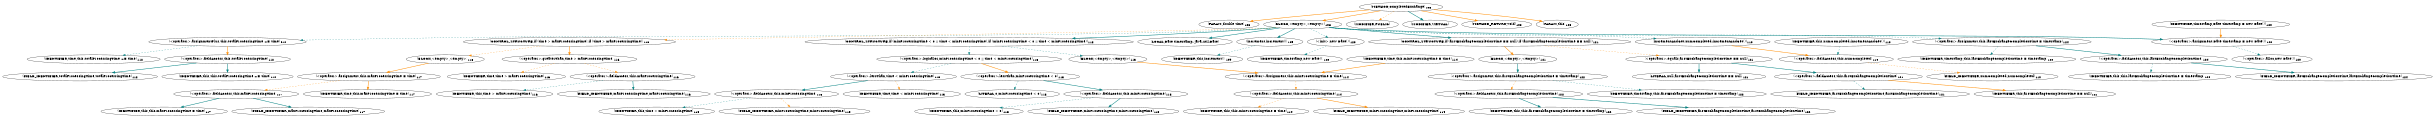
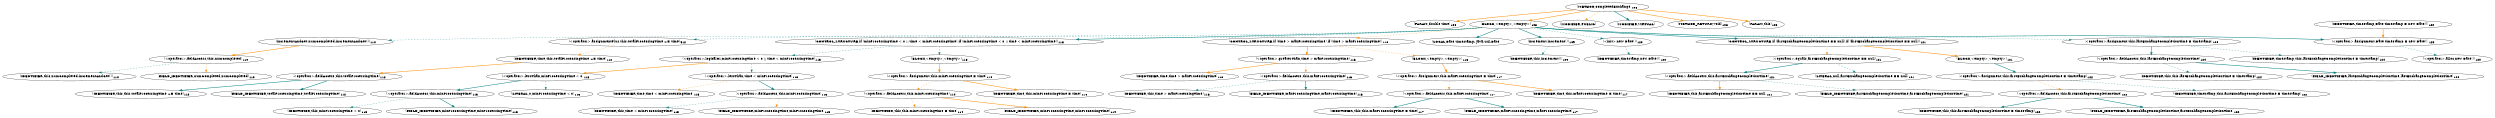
  digraph {
    edge [color=teal style=bold]
    n1 [label=<(METHOD,completedExchange)<SUB>108</SUB>>]
    n2 [label=<(PARAM,this)<SUB>108</SUB>>]
    n3 [label=<(PARAM,double time)<SUB>108</SUB>>]
    n4 [label=<(BLOCK,&lt;empty&gt;,&lt;empty&gt;)<SUB>108</SUB>>]
    n5 [label=<(MODIFIER,PUBLIC)>]
    n6 [label=<(MODIFIER,VIRTUAL)>]
    n7 [label=<(METHOD_RETURN,void)<SUB>108</SUB>>]
    n8 [label=<(increment,increment())<SUB>109</SUB>>]
    n9 [label=<(incrementAndGet,numCompleted.incrementAndGet())<SUB>110</SUB>>]
    n10 [label=<(&lt;operator&gt;.assignmentPlus,this.totalProcessingTime += time)<SUB>512</SUB>>]
    n11 [label=<(CONTROL_STRUCTURE,if (minProcessingTime &lt; 0 || time &lt; minProcessingTime),if (minProcessingTime &lt; 0 || time &lt; minProcessingTime))<SUB>113</SUB>>]
    n12 [label=<(CONTROL_STRUCTURE,if (time &gt; maxProcessingTime),if (time &gt; maxProcessingTime))<SUB>116</SUB>>]
    n13 [label=<(LOCAL,Date timestamp: java.util.Date)>]
    n14 [label=<(&lt;operator&gt;.assignment,Date timestamp = new Date())<SUB>120</SUB>>]
    n15 [label=<(&lt;init&gt;,new Date())<SUB>120</SUB>>]
    n16 [label=<(CONTROL_STRUCTURE,if (firstExchangeCompletionTime == null),if (firstExchangeCompletionTime == null))<SUB>121</SUB>>]
    n17 [label=<(&lt;operator&gt;.assignment,this.lastExchangeCompletionTime = timestamp)<SUB>124</SUB>>]
    n18 [label=<(IDENTIFIER,this,increment())<SUB>109</SUB>>]
    n19 [label=<(&lt;operator&gt;.fieldAccess,this.numCompleted)<SUB>110</SUB>>]
    n20 [label=<(&lt;operator&gt;.fieldAccess,this.totalProcessingTime)<SUB>112</SUB>>]
    n21 [label=<(IDENTIFIER,time,this.totalProcessingTime += time)<SUB>112</SUB>>]
    n22 [label=<(&lt;operator&gt;.logicalOr,minProcessingTime &lt; 0 || time &lt; minProcessingTime)<SUB>113</SUB>>]
    n23 [label=<(BLOCK,&lt;empty&gt;,&lt;empty&gt;)<SUB>113</SUB>>]
    n24 [label=<(&lt;operator&gt;.greaterThan,time &gt; maxProcessingTime)<SUB>116</SUB>>]
    n25 [label=<(BLOCK,&lt;empty&gt;,&lt;empty&gt;)<SUB>116</SUB>>]
    n26 [label=<(&lt;operator&gt;.alloc,new Date())<SUB>120</SUB>>]
    n27 [label=<(IDENTIFIER,timestamp,new Date())<SUB>120</SUB>>]
    n28 [label=<(&lt;operator&gt;.equals,firstExchangeCompletionTime == null)<SUB>121</SUB>>]
    n29 [label=<(BLOCK,&lt;empty&gt;,&lt;empty&gt;)<SUB>121</SUB>>]
    n30 [label=<(&lt;operator&gt;.fieldAccess,this.lastExchangeCompletionTime)<SUB>124</SUB>>]
    n31 [label=<(IDENTIFIER,timestamp,this.lastExchangeCompletionTime = timestamp)<SUB>124</SUB>>]
    n32 [label=<(IDENTIFIER,this,numCompleted.incrementAndGet())<SUB>110</SUB>>]
    n33 [label=<(FIELD_IDENTIFIER,numCompleted,numCompleted)<SUB>110</SUB>>]
    n34 [label=<(IDENTIFIER,this,this.totalProcessingTime += time)<SUB>112</SUB>>]
    n35 [label=<(FIELD_IDENTIFIER,totalProcessingTime,totalProcessingTime)<SUB>112</SUB>>]
    n36 [label=<(&lt;operator&gt;.lessThan,minProcessingTime &lt; 0)<SUB>113</SUB>>]
    n37 [label=<(&lt;operator&gt;.lessThan,time &lt; minProcessingTime)<SUB>113</SUB>>]
    n38 [label=<(&lt;operator&gt;.assignment,this.minProcessingTime = time)<SUB>114</SUB>>]
    n39 [label=<(&lt;operator&gt;.fieldAccess,this.minProcessingTime)<SUB>113</SUB>>]
    n40 [label=<(LITERAL,0,minProcessingTime &lt; 0)<SUB>113</SUB>>]
    n41 [label=<(IDENTIFIER,time,time &lt; minProcessingTime)<SUB>113</SUB>>]
    n42 [label=<(&lt;operator&gt;.fieldAccess,this.minProcessingTime)<SUB>113</SUB>>]
    n43 [label=<(IDENTIFIER,this,minProcessingTime &lt; 0)<SUB>113</SUB>>]
    n44 [label=<(FIELD_IDENTIFIER,minProcessingTime,minProcessingTime)<SUB>113</SUB>>]
    n45 [label=<(IDENTIFIER,this,time &lt; minProcessingTime)<SUB>113</SUB>>]
    n46 [label=<(FIELD_IDENTIFIER,minProcessingTime,minProcessingTime)<SUB>113</SUB>>]
    n47 [label=<(&lt;operator&gt;.fieldAccess,this.minProcessingTime)<SUB>114</SUB>>]
    n48 [label=<(IDENTIFIER,time,this.minProcessingTime = time)<SUB>114</SUB>>]
    n49 [label=<(IDENTIFIER,this,this.minProcessingTime = time)<SUB>114</SUB>>]
    n50 [label=<(FIELD_IDENTIFIER,minProcessingTime,minProcessingTime)<SUB>114</SUB>>]
    n51 [label=<(IDENTIFIER,time,time &gt; maxProcessingTime)<SUB>116</SUB>>]
    n52 [label=<(&lt;operator&gt;.fieldAccess,this.maxProcessingTime)<SUB>116</SUB>>]
    n53 [label=<(&lt;operator&gt;.assignment,this.maxProcessingTime = time)<SUB>117</SUB>>]
    n54 [label=<(IDENTIFIER,this,time &gt; maxProcessingTime)<SUB>116</SUB>>]
    n55 [label=<(FIELD_IDENTIFIER,maxProcessingTime,maxProcessingTime)<SUB>116</SUB>>]
    n56 [label=<(&lt;operator&gt;.fieldAccess,this.maxProcessingTime)<SUB>117</SUB>>]
    n57 [label=<(IDENTIFIER,time,this.maxProcessingTime = time)<SUB>117</SUB>>]
    n58 [label=<(IDENTIFIER,this,this.maxProcessingTime = time)<SUB>117</SUB>>]
    n59 [label=<(FIELD_IDENTIFIER,maxProcessingTime,maxProcessingTime)<SUB>117</SUB>>]
    n60 [label=<(IDENTIFIER,timestamp,Date timestamp = new Date())<SUB>120</SUB>>]
    n61 [label=<(&lt;operator&gt;.fieldAccess,this.firstExchangeCompletionTime)<SUB>121</SUB>>]
    n62 [label=<(LITERAL,null,firstExchangeCompletionTime == null)<SUB>121</SUB>>]
    n63 [label=<(&lt;operator&gt;.assignment,this.firstExchangeCompletionTime = timestamp)<SUB>122</SUB>>]
    n64 [label=<(IDENTIFIER,this,firstExchangeCompletionTime == null)<SUB>121</SUB>>]
    n65 [label=<(FIELD_IDENTIFIER,firstExchangeCompletionTime,firstExchangeCompletionTime)<SUB>121</SUB>>]
    n66 [label=<(&lt;operator&gt;.fieldAccess,this.firstExchangeCompletionTime)<SUB>122</SUB>>]
    n67 [label=<(IDENTIFIER,timestamp,this.firstExchangeCompletionTime = timestamp)<SUB>122</SUB>>]
    n68 [label=<(IDENTIFIER,this,this.firstExchangeCompletionTime = timestamp)<SUB>122</SUB>>]
    n69 [label=<(FIELD_IDENTIFIER,firstExchangeCompletionTime,firstExchangeCompletionTime)<SUB>122</SUB>>]
    n70 [label=<(IDENTIFIER,this,this.lastExchangeCompletionTime = timestamp)<SUB>124</SUB>>]
    n71 [label=<(FIELD_IDENTIFIER,lastExchangeCompletionTime,lastExchangeCompletionTime)<SUB>124</SUB>>]
    n1 -> n2 [color=darkorange]
    n1 -> n3 [color=darkorange]
    n1 -> n4 [color=darkorange]
    n1 -> n5 [color=darkorange style=dashed]
    n1 -> n6
    n1 -> n7 [color=darkorange]
    n4 -> n8
    n4 -> n9 [style=dashed]
    n4 -> n10 [style=dashed]
    n4 -> n11
    n4 -> n12 [color=darkorange style=dashed]
    n4 -> n13
    n4 -> n14
    n4 -> n15 [style=dashed]
    n4 -> n16
    n4 -> n17 [style=dashed]
    n8 -> n18 [style=dashed]
    n9 -> n19 [color=darkorange]
-   n10 -> n20 [color=darkorange]
-   n10 -> n21 [style=dashed]
+   n21 -> n20 [color=darkorange]
+   n10 -> n21 [color=darkorange style=dashed]
    n11 -> n22 [style=dashed]
    n11 -> n23 [style=dashed]
    n12 -> n24 [color=darkorange]
    n12 -> n25 [color=darkorange style=dashed]
    n14 -> n26 [style=dashed]
    n15 -> n27 [style=dashed]
    n16 -> n28 [color=darkorange style=dashed]
    n16 -> n29 [color=darkorange]
    n17 -> n30
    n17 -> n31 [style=dashed]
-   n32 -> n19 [style=dashed]
+   n19 -> n32 [style=dashed]
    n19 -> n33 [color=darkorange style=dashed]
    n20 -> n34
    n20 -> n35
    n22 -> n36 [color=darkorange]
    n22 -> n37 [style=dashed]
    n23 -> n38 [color=darkorange]
-   n24 -> n51 [color=darkorange style=dashed]
+   n24 -> n51 [color=darkorange]
    n24 -> n52 [color=darkorange style=dashed]
    n25 -> n53 [color=darkorange]
    n28 -> n61
-   n28 -> n62
+   n28 -> n62 [style=dashed]
    n29 -> n63
    n30 -> n70 [style=dashed]
    n30 -> n71
    n36 -> n39
    n36 -> n40 [style=dashed]
    n37 -> n41 [color=darkorange style=dashed]
    n37 -> n42
    n38 -> n47 [color=darkorange style=dashed]
-   n48 -> n38 [color=darkorange]
+   n38 -> n48 [color=darkorange]
    n39 -> n43 [style=dashed]
    n39 -> n44
    n42 -> n45 [style=dashed]
    n42 -> n46 [color=darkorange style=dashed]
    n47 -> n49 [color=darkorange style=dashed]
    n47 -> n50 [color=darkorange]
    n52 -> n54 [style=dashed]
    n52 -> n55
    n53 -> n56 [color=darkorange style=dashed]
    n53 -> n57 [color=darkorange]
    n56 -> n58
    n56 -> n59
    n60 -> n14 [color=darkorange]
    n61 -> n64 [color=darkorange]
    n61 -> n65 [style=dashed]
    n63 -> n66 [color=darkorange style=dashed]
    n63 -> n67 [style=dashed]
    n66 -> n68
    n66 -> n69
  }
